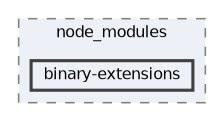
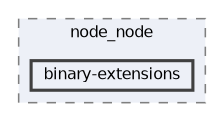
  digraph {
    compound=true
    n1 [color=grey25 fillcolor="#edf0f7" fontname=Helvetica fontsize=10 height=0.2 label="binary-extensions" shape=box style="filled,bold" width=0.4]
    subgraph cluster_1 {
      bgcolor="#edf0f7"
      fontname=Helvetica
      fontsize=10
-     label=node_modules
+     label=node_node
      pencolor=grey50
      style="filled,dashed"
      n1
    }
  }
